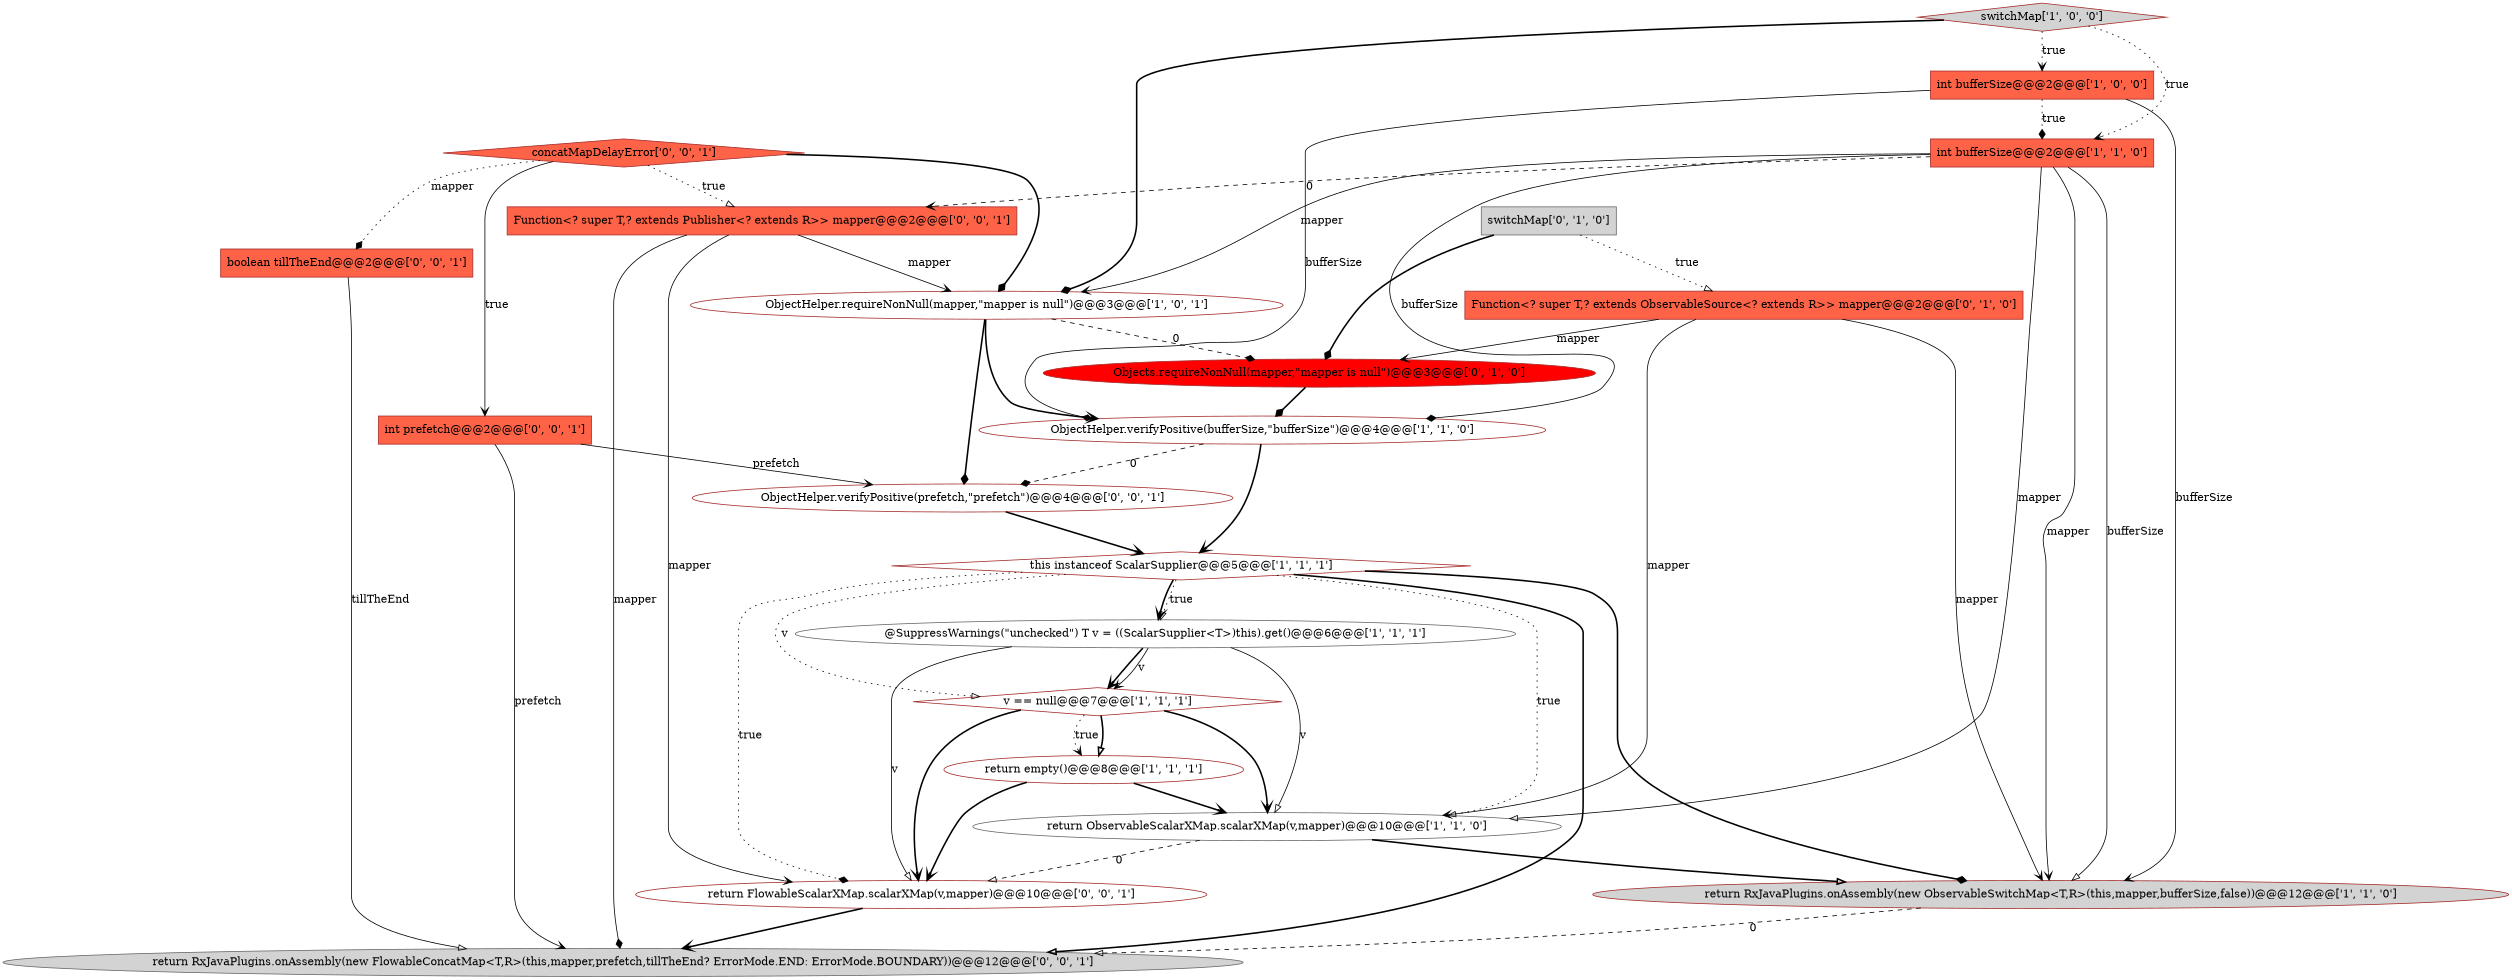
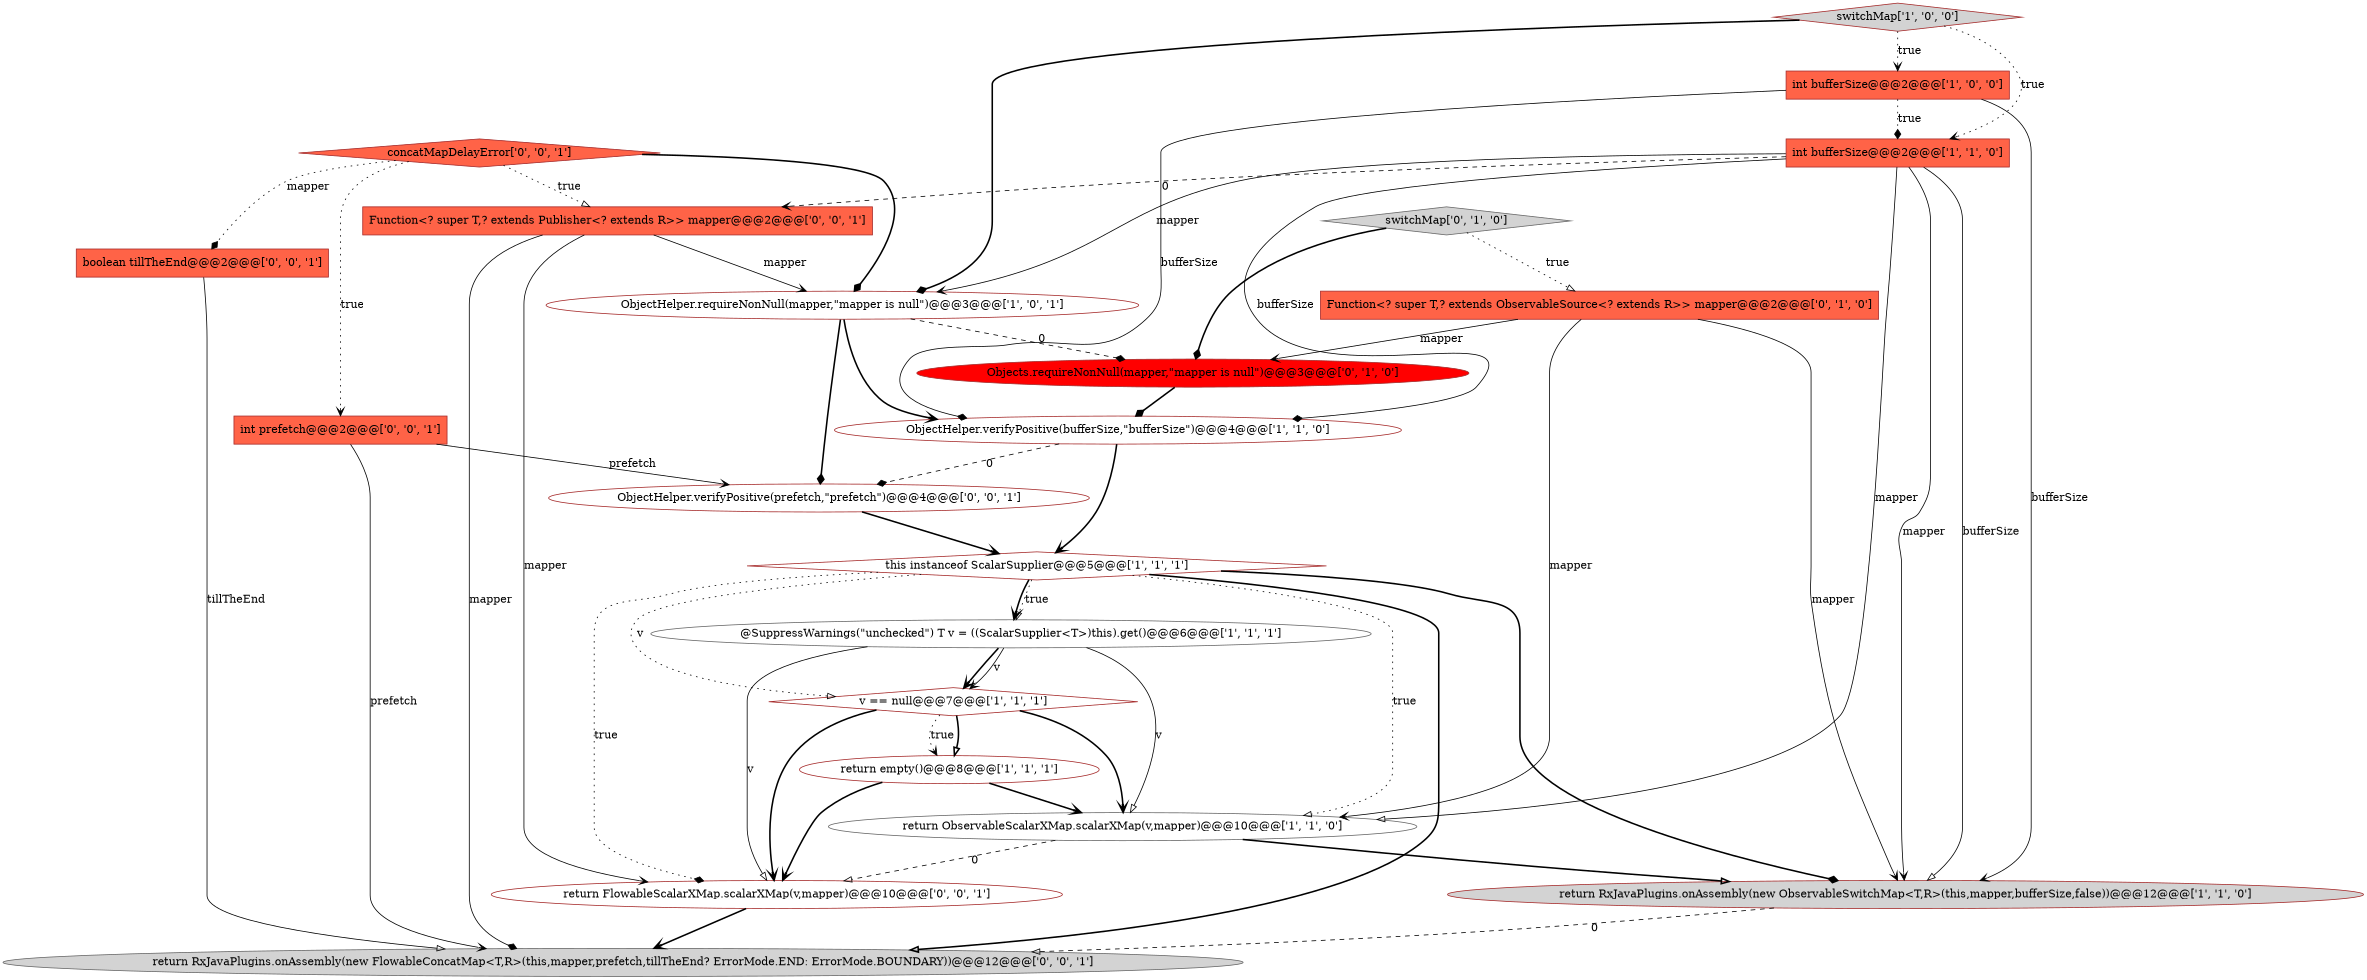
  digraph {
    node [color=brown fillcolor=white shape=ellipse style=filled]
    edge [arrowhead=vee style=solid]
    n1 [fillcolor=tomato label="boolean tillTheEnd@@@2@@@['0', '0', '1']" shape=box]
    n2 [color=gray40 fillcolor=lightgray label="return RxJavaPlugins.onAssembly(new FlowableConcatMap<T,R>(this,mapper,prefetch,tillTheEnd? ErrorMode.END: ErrorMode.BOUNDARY))@@@12@@@['0', '0', '1']"]
    n3 [label="return FlowableScalarXMap.scalarXMap(v,mapper)@@@10@@@['0', '0', '1']"]
    n4 [label="ObjectHelper.verifyPositive(bufferSize,\"bufferSize\")@@@4@@@['1', '1', '0']"]
    n5 [label="this instanceof ScalarSupplier@@@5@@@['1', '1', '1']" shape=diamond]
    n6 [label="ObjectHelper.verifyPositive(prefetch,\"prefetch\")@@@4@@@['0', '0', '1']"]
    n7 [color=gray40 label="return ObservableScalarXMap.scalarXMap(v,mapper)@@@10@@@['1', '1', '0']"]
    n8 [fillcolor=lightgray label="return RxJavaPlugins.onAssembly(new ObservableSwitchMap<T,R>(this,mapper,bufferSize,false))@@@12@@@['1', '1', '0']"]
    n9 [color=gray40 label="@SuppressWarnings(\"unchecked\") T v = ((ScalarSupplier<T>)this).get()@@@6@@@['1', '1', '1']"]
    n10 [label="v == null@@@7@@@['1', '1', '1']" shape=diamond]
    n11 [fillcolor=tomato label="Function<? super T,? extends ObservableSource<? extends R>> mapper@@@2@@@['0', '1', '0']" shape=box]
    n12 [fillcolor=red label="Objects.requireNonNull(mapper,\"mapper is null\")@@@3@@@['0', '1', '0']"]
    n13 [fillcolor=tomato label="int prefetch@@@2@@@['0', '0', '1']" shape=box]
    n14 [fillcolor=tomato label="concatMapDelayError['0', '0', '1']" shape=diamond]
    n15 [label="ObjectHelper.requireNonNull(mapper,\"mapper is null\")@@@3@@@['1', '0', '1']"]
    n16 [fillcolor=tomato label="Function<? super T,? extends Publisher<? extends R>> mapper@@@2@@@['0', '0', '1']" shape=box]
    n17 [fillcolor=tomato label="int bufferSize@@@2@@@['1', '0', '0']" shape=box]
    n18 [fillcolor=tomato label="int bufferSize@@@2@@@['1', '1', '0']" shape=box]
    n19 [fillcolor=lightgray label="switchMap['1', '0', '0']" shape=diamond]
    n20 [label="return empty()@@@8@@@['1', '1', '1']"]
-   n21 [color=gray40 fillcolor=lightgray label="switchMap['0', '1', '0']" shape=box]
+   n21 [color=gray40 fillcolor=lightgray label="switchMap['0', '1', '0']" shape=diamond]
    n1 -> n2 [arrowhead=onormal label=tillTheEnd]
    n3 -> n2 [style=bold]
    n4 -> n5 [style=bold]
    n4 -> n6 [arrowhead=diamond label=0 style=dashed]
    n5 -> n2 [arrowhead=onormal style=bold]
    n5 -> n3 [arrowhead=diamond label=true style=dotted]
    n5 -> n7 [arrowhead=onormal label=true style=dotted]
    n5 -> n8 [arrowhead=diamond style=bold]
    n5 -> n9 [style=bold]
    n5 -> n9 [arrowhead=onormal label=true style=dotted]
    n5 -> n10 [arrowhead=onormal label=v style=dotted]
    n6 -> n5 [style=bold]
    n7 -> n3 [arrowhead=onormal label=0 style=dashed]
    n7 -> n8 [arrowhead=onormal style=bold]
    n8 -> n2 [arrowhead=onormal label=0 style=dashed]
    n9 -> n3 [arrowhead=onormal label=v]
    n9 -> n7 [arrowhead=onormal label=v]
    n9 -> n10 [style=bold]
    n9 -> n10 [label=v]
    n10 -> n3 [style=bold]
    n10 -> n7 [style=bold]
    n10 -> n20 [arrowhead=onormal style=bold]
    n10 -> n20 [label=true style=dotted]
    n11 -> n7 [label=mapper]
    n11 -> n8 [label=mapper]
    n11 -> n12 [label=mapper]
    n12 -> n4 [arrowhead=diamond style=bold]
    n13 -> n2 [label=prefetch]
    n13 -> n6 [label=prefetch]
    n14 -> n1 [arrowhead=diamond label=mapper style=dotted]
-   n14 -> n13 [label=true]
+   n14 -> n13 [label=true style=dotted]
    n14 -> n15 [arrowhead=diamond style=bold]
    n14 -> n16 [arrowhead=onormal label=true style=dotted]
    n15 -> n4 [style=bold]
    n15 -> n6 [arrowhead=diamond style=bold]
    n15 -> n12 [arrowhead=diamond label=0 style=dashed]
    n16 -> n2 [arrowhead=diamond label=mapper]
    n16 -> n3 [label=mapper]
    n16 -> n15 [label=mapper]
    n17 -> n4 [arrowhead=diamond label=bufferSize]
    n17 -> n8 [label=bufferSize]
    n17 -> n18 [arrowhead=diamond label=true style=dotted]
    n18 -> n4 [arrowhead=diamond label=bufferSize]
    n18 -> n7 [arrowhead=onormal label=mapper]
    n18 -> n8 [label=mapper]
    n18 -> n8 [arrowhead=onormal label=bufferSize]
    n18 -> n15 [label=mapper]
    n18 -> n16 [label=0 style=dashed]
    n19 -> n15 [arrowhead=diamond style=bold]
    n19 -> n17 [label=true style=dotted]
    n19 -> n18 [label=true style=dotted]
    n20 -> n3 [style=bold]
    n20 -> n7 [style=bold]
    n21 -> n11 [arrowhead=onormal label=true style=dotted]
    n21 -> n12 [arrowhead=diamond style=bold]
  }
